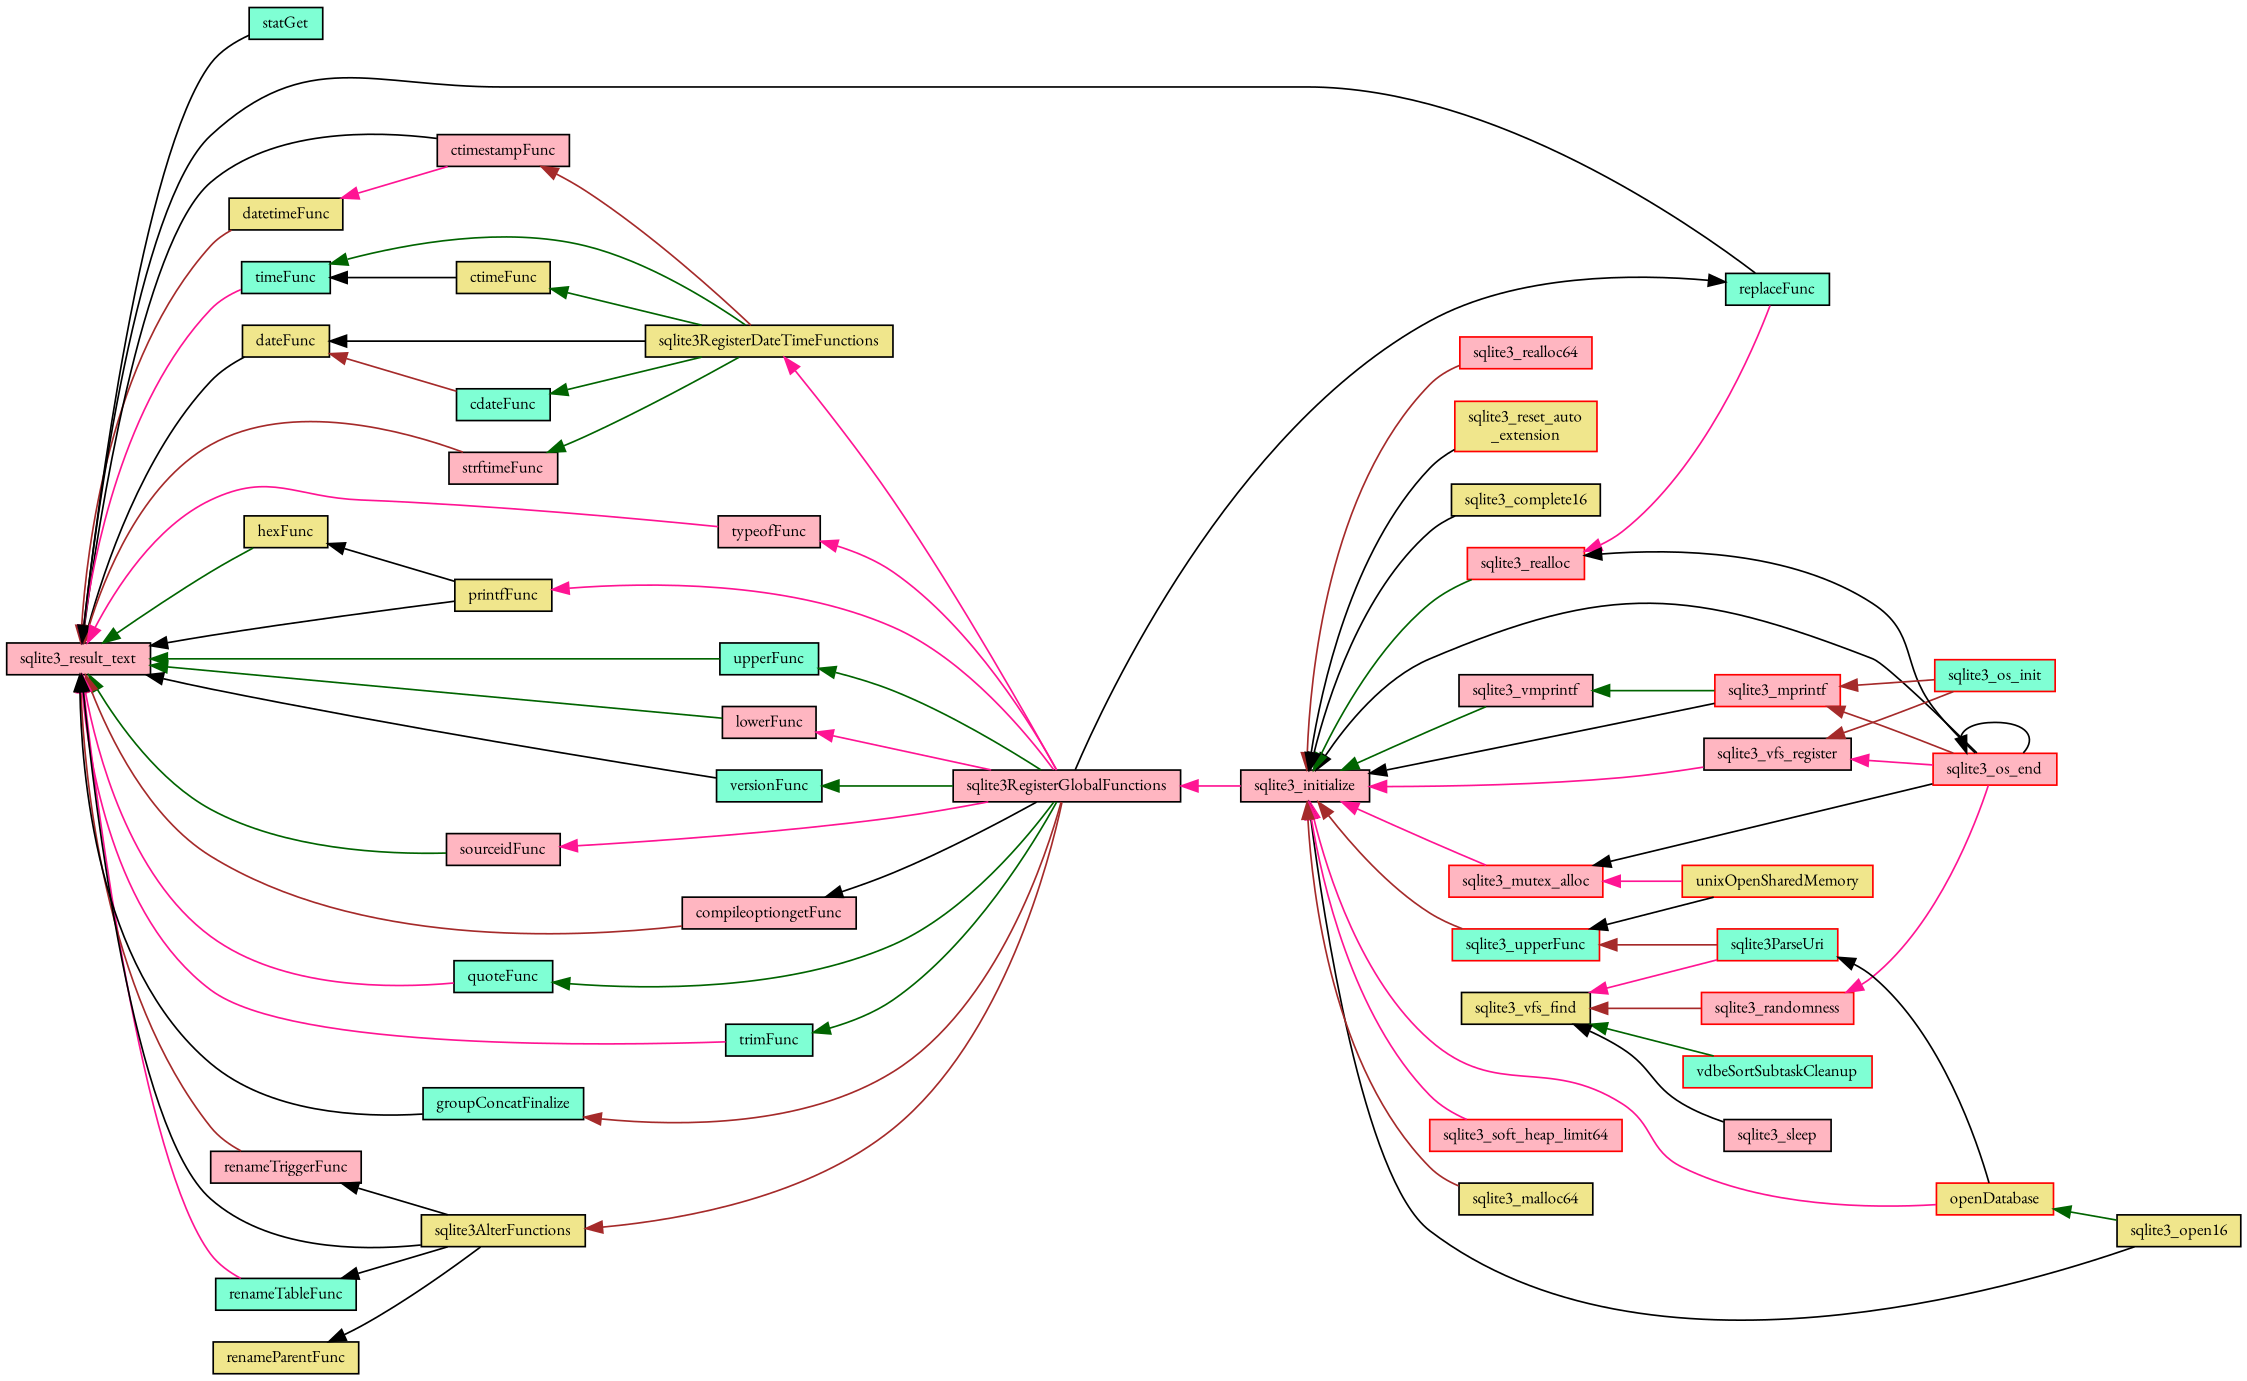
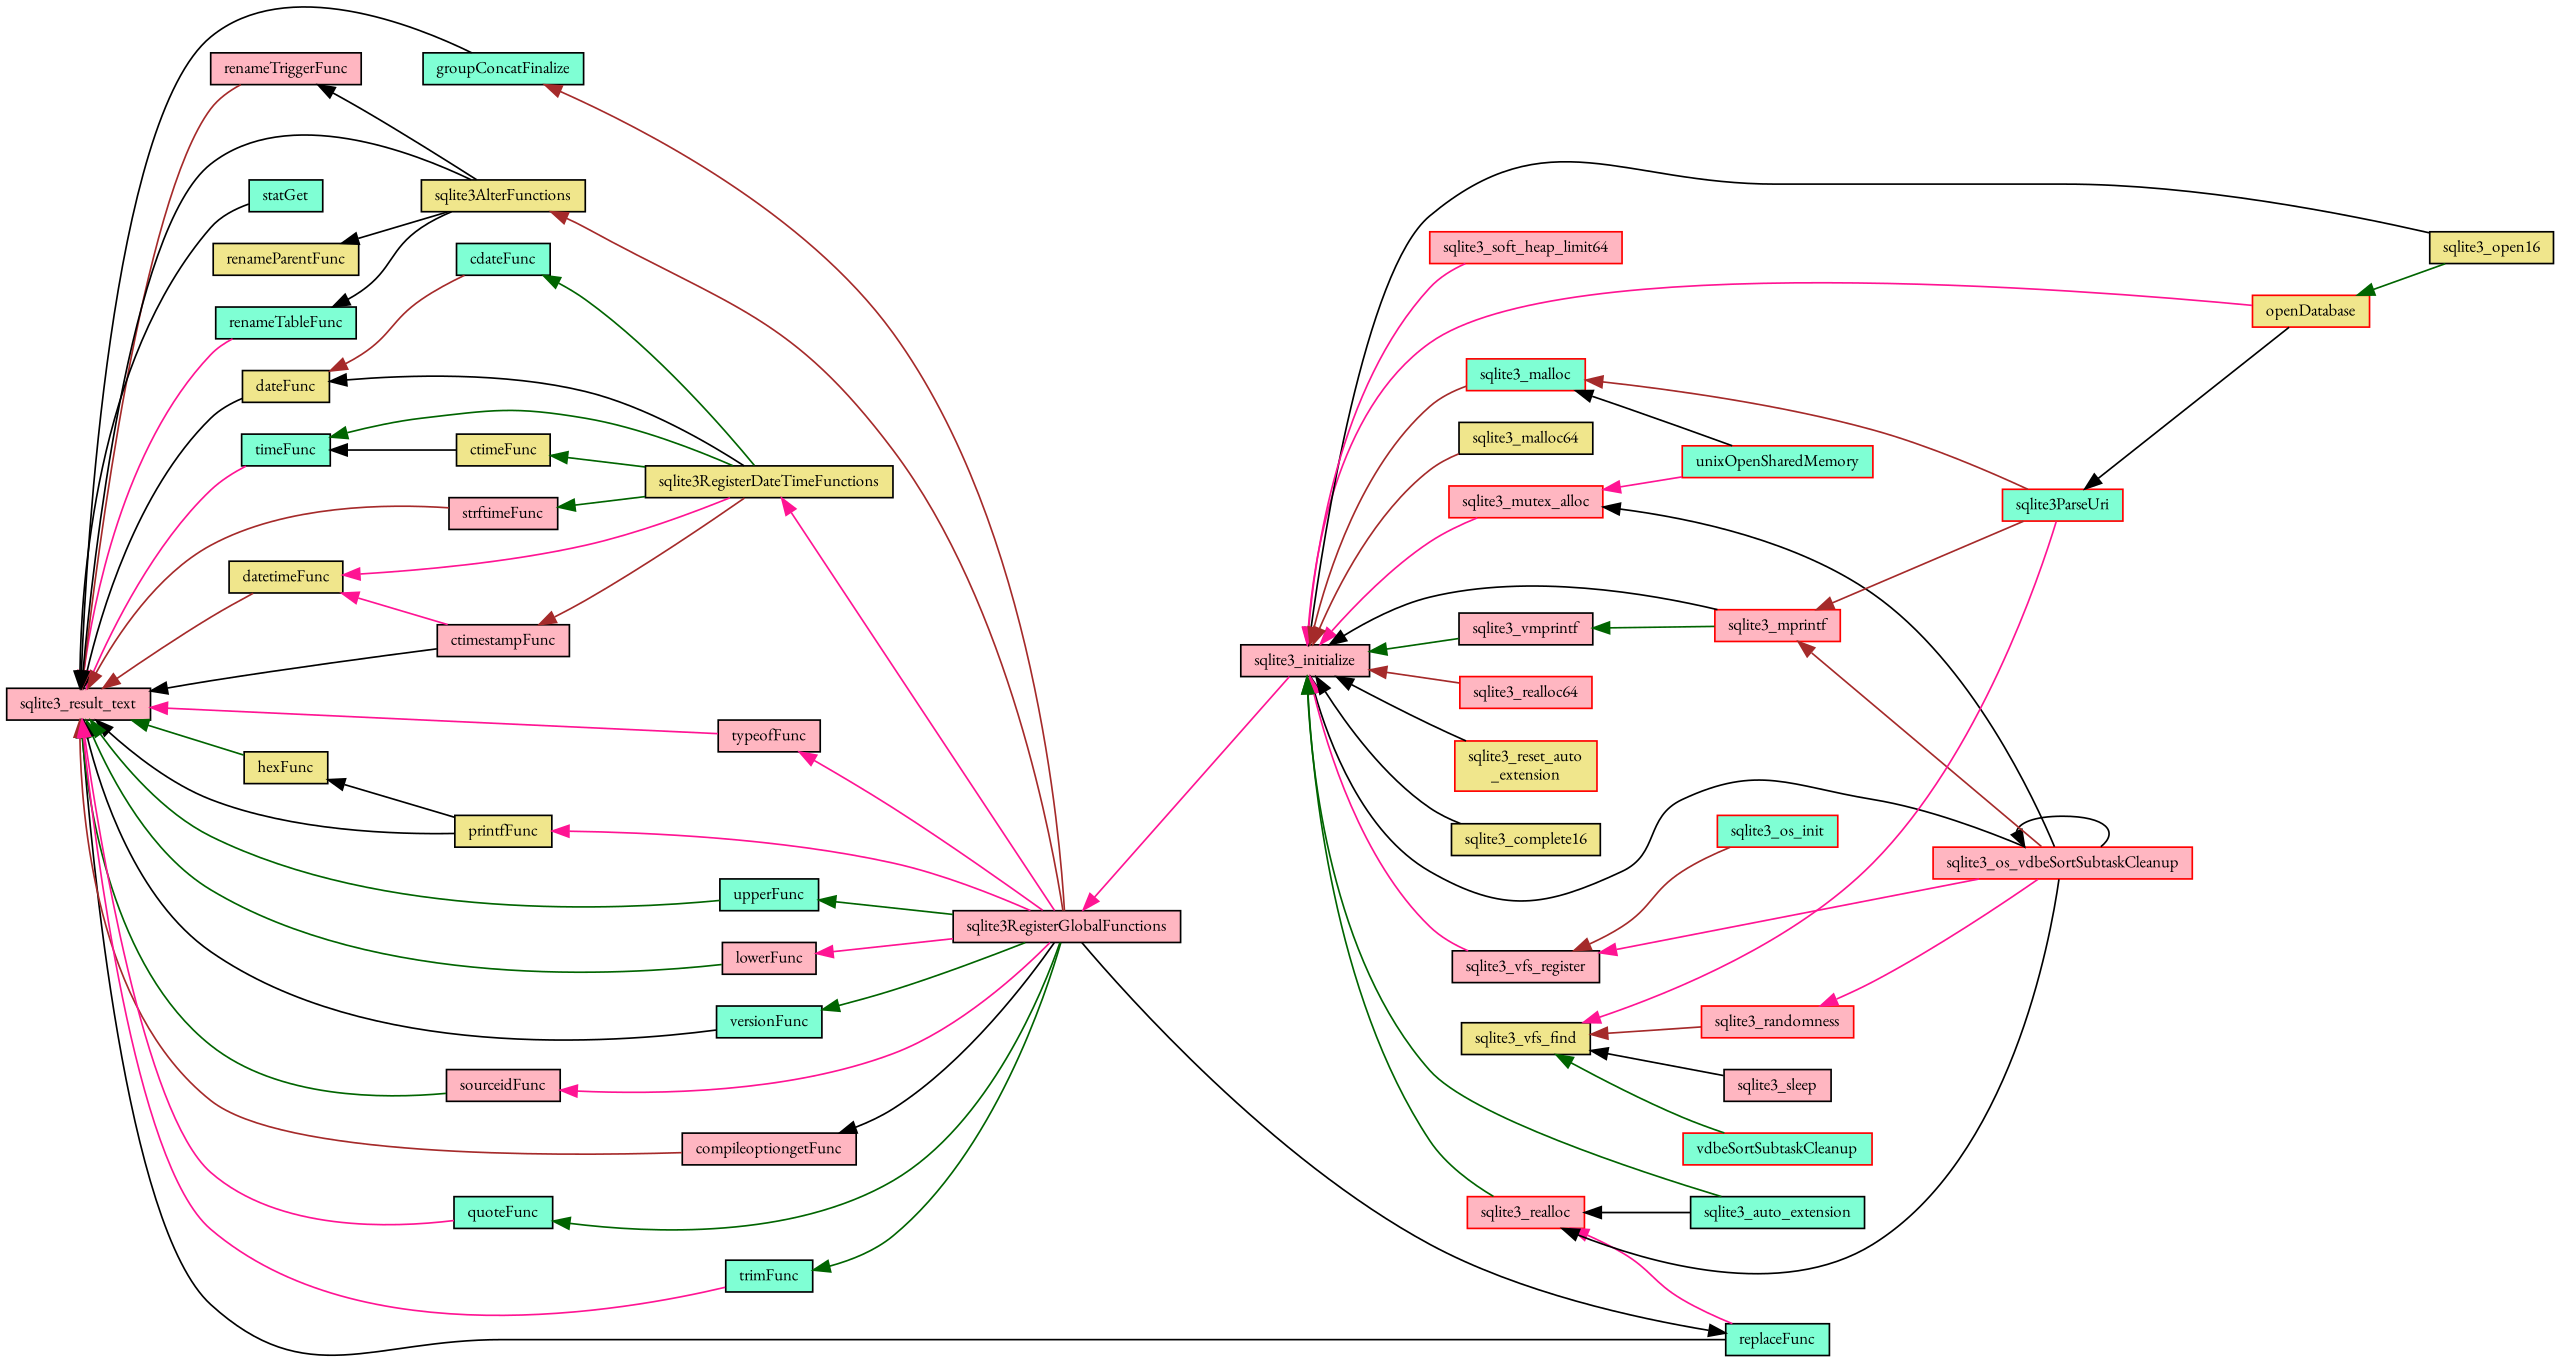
  digraph {
    fontname="EB Garamond"
    rankdir=LR
    node [color=black fillcolor=lightpink fontname="EB Garamond" fontsize=10 shape=record style=filled]
    edge [color=black dir=back fontname="EB Garamond" fontsize=10 labelfontname=FreeSans labelfontsize=10 style=solid]
    n1 [fontcolor=black height=0.2 label=sqlite3_result_text width=0.4]
    n2 [fillcolor=khaki height=0.2 label=datetimeFunc width=0.4]
    n3 [height=0.2 label=ctimestampFunc width=0.4]
    n4 [fillcolor=aquamarine height=0.2 label=replaceFunc width=0.4]
    n5 [fillcolor=aquamarine height=0.2 label=timeFunc width=0.4]
    n6 [fillcolor=khaki height=0.2 label=dateFunc width=0.4]
    n7 [height=0.2 label=strftimeFunc width=0.4]
    n8 [fillcolor=aquamarine height=0.2 label=renameTableFunc width=0.4]
    n9 [height=0.2 label=renameTriggerFunc width=0.4]
    n10 [fillcolor=aquamarine height=0.2 label=statGet width=0.4]
    n11 [height=0.2 label=typeofFunc width=0.4]
    n12 [fillcolor=khaki height=0.2 label=printfFunc width=0.4]
    n13 [fillcolor=aquamarine height=0.2 label=upperFunc width=0.4]
    n14 [height=0.2 label=lowerFunc width=0.4]
    n15 [fillcolor=aquamarine height=0.2 label=versionFunc width=0.4]
    n16 [height=0.2 label=sourceidFunc width=0.4]
    n17 [height=0.2 label=compileoptiongetFunc width=0.4]
    n18 [fillcolor=aquamarine height=0.2 label=quoteFunc width=0.4]
    n19 [fillcolor=khaki height=0.2 label=hexFunc width=0.4]
    n20 [fillcolor=aquamarine height=0.2 label=trimFunc width=0.4]
    n21 [fillcolor=aquamarine height=0.2 label=groupConcatFinalize width=0.4]
    n22 [fillcolor=khaki height=0.2 label=sqlite3AlterFunctions width=0.4]
    n23 [fillcolor=khaki height=0.2 label=sqlite3RegisterDateTimeFunctions width=0.4]
    n24 [height=0.2 label=sqlite3RegisterGlobalFunctions width=0.4]
    n25 [fillcolor=khaki height=0.2 label=ctimeFunc width=0.4]
    n26 [fillcolor=aquamarine height=0.2 label=cdateFunc width=0.4]
    n27 [fillcolor=khaki height=0.2 label=renameParentFunc width=0.4]
    n28 [height=0.2 label=sqlite3_initialize width=0.4]
-   n29 [color=red height=0.2 label=sqlite3_os_end width=0.4]
+   n29 [color=red height=0.2 label=sqlite3_os_vdbeSortSubtaskCleanup width=0.4]
    n30 [color=red fillcolor=khaki height=0.2 label=openDatabase width=0.4]
    n31 [fillcolor=khaki height=0.2 label=sqlite3_open16 width=0.4]
    n32 [height=0.2 label=sqlite3_vfs_register width=0.4]
    n33 [color=red height=0.2 label=sqlite3_mutex_alloc width=0.4]
    n34 [color=red height=0.2 label=sqlite3_soft_heap_limit64 width=0.4]
-   n35 [color=red fillcolor=aquamarine height=0.2 label=sqlite3_upperFunc width=0.4]
+   n35 [color=red fillcolor=aquamarine height=0.2 label=sqlite3_malloc width=0.4]
    n36 [fillcolor=khaki height=0.2 label=sqlite3_malloc64 width=0.4]
    n37 [color=red height=0.2 label=sqlite3_realloc width=0.4]
+   n38 [fillcolor=aquamarine height=0.2 label=sqlite3_auto_extension width=0.4]
    n39 [color=red height=0.2 label=sqlite3_realloc64 width=0.4]
    n40 [height=0.2 label=sqlite3_vmprintf width=0.4]
    n41 [color=red height=0.2 label=sqlite3_mprintf width=0.4]
    n42 [color=red fillcolor=khaki height=0.2 label="sqlite3_reset_auto\l_extension" width=0.4]
    n43 [fillcolor=khaki height=0.2 label=sqlite3_complete16 width=0.4]
    n44 [fillcolor=khaki height=0.2 label=sqlite3_vfs_find width=0.4]
    n45 [color=red height=0.2 label=sqlite3_randomness width=0.4]
    n46 [color=red fillcolor=aquamarine height=0.2 label=vdbeSortSubtaskCleanup width=0.4]
    n47 [color=red fillcolor=aquamarine height=0.2 label=sqlite3ParseUri width=0.4]
    n48 [height=0.2 label=sqlite3_sleep width=0.4]
    n49 [color=red fillcolor=aquamarine height=0.2 label=sqlite3_os_init width=0.4]
-   n50 [color=red fillcolor=khaki height=0.2 label=unixOpenSharedMemory width=0.4]
+   n50 [color=red fillcolor=aquamarine height=0.2 label=unixOpenSharedMemory width=0.4]
    n1 -> n2 [color=brown]
    n1 -> n3
    n1 -> n4
    n1 -> n5 [color=deeppink]
    n1 -> n6
    n1 -> n7 [color=brown]
    n1 -> n8 [color=deeppink]
    n1 -> n9 [color=brown]
    n1 -> n10
    n1 -> n11 [color=deeppink]
    n1 -> n12
    n1 -> n13 [color=darkgreen]
    n1 -> n14 [color=darkgreen]
    n1 -> n15
    n1 -> n16 [color=darkgreen]
    n1 -> n17 [color=brown]
    n1 -> n18 [color=deeppink]
    n1 -> n19 [color=darkgreen]
    n1 -> n20 [color=deeppink]
    n1 -> n21
    n1 -> n22
    n2 -> n3 [color=deeppink]
+   n2 -> n23 [color=deeppink]
    n3 -> n23 [color=brown]
    n4 -> n24
    n5 -> n23 [color=darkgreen]
    n5 -> n25
    n6 -> n23
    n6 -> n26 [color=brown]
    n7 -> n23 [color=darkgreen]
    n8 -> n22
    n9 -> n22
    n11 -> n24 [color=deeppink]
    n12 -> n24 [color=deeppink]
    n13 -> n24 [color=darkgreen]
    n14 -> n24 [color=deeppink]
    n15 -> n24 [color=darkgreen]
    n16 -> n24 [color=deeppink]
    n17 -> n24
    n18 -> n24 [color=darkgreen]
    n19 -> n12
    n20 -> n24 [color=darkgreen]
    n21 -> n24 [color=brown]
    n22 -> n24 [color=brown]
    n23 -> n24 [color=deeppink]
    n24 -> n28 [color=deeppink]
    n25 -> n23 [color=darkgreen]
    n26 -> n23 [color=darkgreen]
    n27 -> n22
    n28 -> n29
    n28 -> n30 [color=deeppink]
    n28 -> n31
    n28 -> n32 [color=deeppink]
    n28 -> n33 [color=deeppink]
    n28 -> n34 [color=deeppink]
    n28 -> n35 [color=brown]
    n28 -> n36 [color=brown]
    n28 -> n37 [color=darkgreen]
+   n28 -> n38 [color=darkgreen]
    n28 -> n39 [color=brown]
    n28 -> n40 [color=darkgreen]
    n28 -> n41
    n28 -> n42
    n28 -> n43
    n29 -> n29
    n30 -> n31 [color=darkgreen]
    n32 -> n29 [color=deeppink]
    n32 -> n49 [color=brown]
    n33 -> n29
    n33 -> n50 [color=deeppink]
    n35 -> n47 [color=brown]
    n35 -> n50
    n37 -> n4 [color=deeppink]
    n37 -> n29
+   n37 -> n38
    n40 -> n41 [color=darkgreen]
    n41 -> n29 [color=brown]
-   n41 -> n49 [color=brown]
+   n41 -> n47 [color=brown]
    n44 -> n45 [color=brown]
    n44 -> n46 [color=darkgreen]
    n44 -> n47 [color=deeppink]
    n44 -> n48
    n45 -> n29 [color=deeppink]
    n47 -> n30
  }
